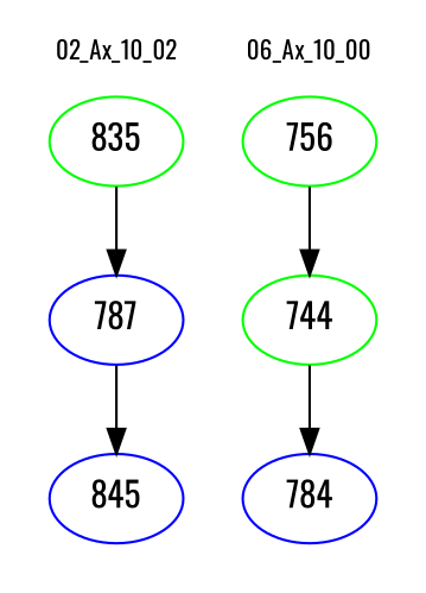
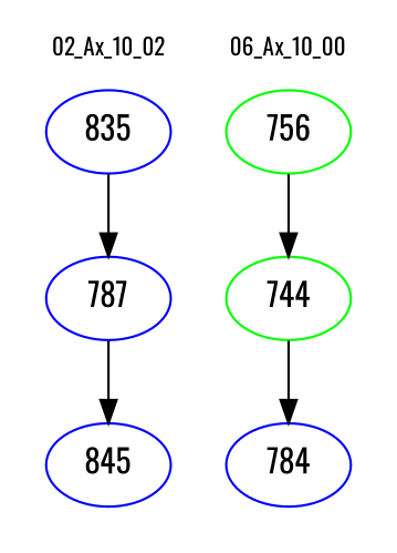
  digraph {
    fontname=Oswald
    node [color=green fontname=Oswald]
    edge [color=black fontname=Oswald]
-   n1 [label=835]
+   n1 [color=blue label=835]
    n2 [color=blue label=787]
    n3 [color=blue label=845]
    n4 [label=756]
    n5 [label=744]
    n6 [color=blue label=784]
    subgraph cluster_1 {
      color=white
      fontsize=10
      label="02_Ax_10_02"
      n1
      n2
      n3
    }
    subgraph cluster_2 {
      color=white
      fontsize=10
      label="06_Ax_10_00"
      n4
      n5
      n6
    }
    n1 -> n2
    n2 -> n3
    n4 -> n5
    n5 -> n6
  }
